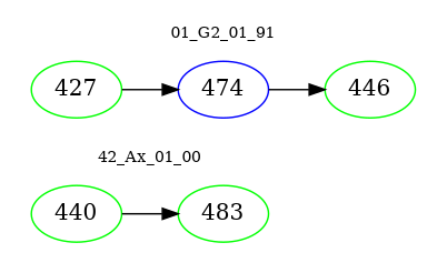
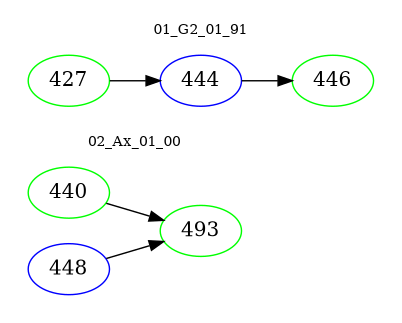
  digraph {
    rankdir=LR
    node [color=green]
    edge [color=black]
    n1 [label=440]
-   n3 [label=483]
+   n2 [color=blue label=448]
+   n3 [label=493]
    n4 [label=427]
-   n5 [color=blue label=474]
+   n5 [color=blue label=444]
    n6 [label=446]
    subgraph cluster_1 {
      color=white
      fontsize=10
-     label="42_Ax_01_00"
+     label="02_Ax_01_00"
      n1
+     n2
      n3
    }
    subgraph cluster_2 {
      color=white
      fontsize=10
      label="01_G2_01_91"
      n4
      n5
      n6
    }
    n1 -> n3
+   n2 -> n3
    n4 -> n5
    n5 -> n6
  }
